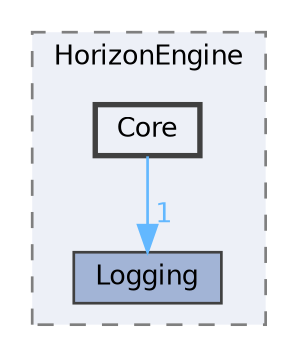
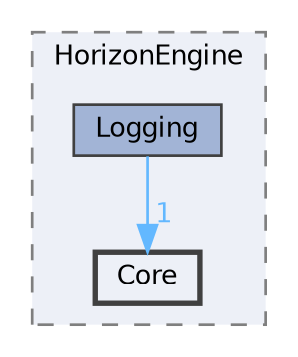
  digraph {
    compound=true
    node [color=grey25 fontname=Helvetica fontsize=10 shape=box]
    n1 [fillcolor="#a2b4d6" height=0.2 label=Logging style=filled width=0.4]
    n2 [fillcolor="#edf0f7" height=0.2 label=Core style="filled,bold" width=0.4]
    subgraph cluster_1 {
      bgcolor="#edf0f7"
      fontname=Helvetica
      fontsize=10
      label=HorizonEngine
      pencolor=grey50
      style="filled,dashed"
      n1
      n2
    }
-   n2 -> n1 [color=steelblue1 fontcolor=steelblue1 fontname=Helvetica fontsize=10 headlabel=1 labeldistance=1.5 labelfontname=Helvetica labelfontsize=10]
+   n1 -> n2 [color=steelblue1 fontcolor=steelblue1 fontname=Helvetica fontsize=10 headlabel=1 labeldistance=1.5 labelfontname=Helvetica labelfontsize=10]
  }
